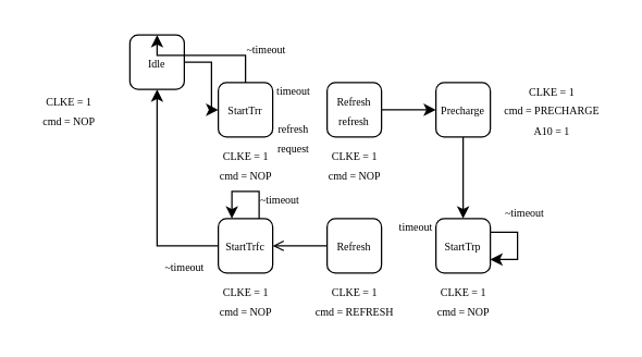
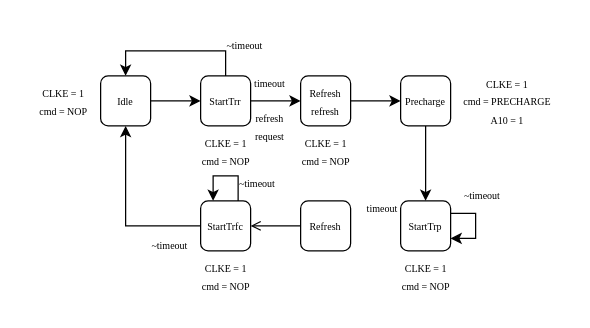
  <mxCell id="0" />
  <mxCell id="1" parent="0" />
  <mxCell id="2" style="edgeStyle=orthogonalEdgeStyle;rounded=0;orthogonalLoop=1;jettySize=auto;html=1;entryX=0;entryY=0.5;entryDx=0;entryDy=0;" edge="1" parent="1" source="3" target="5"><mxGeometry relative="1" as="geometry" /></mxCell>
- <mxCell id="3" value="&lt;font style=&quot;font-size: 8px;&quot; data-font-src=&quot;https://fonts.googleapis.com/css?family=calibri&quot; face=&quot;calibri&quot;&gt;Idle&lt;/font&gt;" style="rounded=1;whiteSpace=wrap;html=1;" vertex="1" parent="1"><mxGeometry x="95" y="25" width="40" height="40" as="geometry" /></mxCell>
+ <mxCell id="3" value="&lt;font style=&quot;font-size: 8px;&quot; data-font-src=&quot;https://fonts.googleapis.com/css?family=calibri&quot; face=&quot;calibri&quot;&gt;Idle&lt;/font&gt;" style="rounded=1;whiteSpace=wrap;html=1;" vertex="1" parent="1"><mxGeometry x="80" y="60" width="40" height="40" as="geometry" /></mxCell>
+ <mxCell id="4" style="edgeStyle=orthogonalEdgeStyle;rounded=0;orthogonalLoop=1;jettySize=auto;html=1;entryX=0;entryY=0.5;entryDx=0;entryDy=0;" edge="1" parent="1" source="5" target="9"><mxGeometry relative="1" as="geometry" /></mxCell>
  <mxCell id="5" value="&lt;font face=&quot;calibri&quot;&gt;&lt;span style=&quot;font-size: 8px;&quot;&gt;StartTrr&lt;/span&gt;&lt;/font&gt;" style="rounded=1;whiteSpace=wrap;html=1;" vertex="1" parent="1"><mxGeometry x="160" y="60" width="40" height="40" as="geometry" /></mxCell>
  <mxCell id="6" style="edgeStyle=orthogonalEdgeStyle;rounded=0;orthogonalLoop=1;jettySize=auto;html=1;exitX=0.5;exitY=0;exitDx=0;exitDy=0;entryX=0.5;entryY=0;entryDx=0;entryDy=0;" edge="1" parent="1" source="5" target="3"><mxGeometry relative="1" as="geometry"><Array as="points"><mxPoint x="140" y="40" /><mxPoint x="60" y="40" /></Array></mxGeometry></mxCell>
  <mxCell id="7" value="&lt;font data-font-src=&quot;https://fonts.googleapis.com/css?family=calibri&quot; face=&quot;calibri&quot; style=&quot;font-size: 8px;&quot;&gt;~timeout&lt;/font&gt;" style="text;html=1;align=center;verticalAlign=middle;resizable=0;points=[];autosize=1;strokeColor=none;fillColor=none;" vertex="1" parent="1"><mxGeometry x="170" y="20" width="50" height="30" as="geometry" /></mxCell>
  <mxCell id="8" style="edgeStyle=orthogonalEdgeStyle;rounded=0;orthogonalLoop=1;jettySize=auto;html=1;entryX=0;entryY=0.5;entryDx=0;entryDy=0;" edge="1" parent="1" source="9" target="16"><mxGeometry relative="1" as="geometry" /></mxCell>
  <mxCell id="9" value="&lt;font face=&quot;calibri&quot;&gt;&lt;span style=&quot;font-size: 8px;&quot;&gt;Refresh refresh&lt;/span&gt;&lt;/font&gt;" style="rounded=1;whiteSpace=wrap;html=1;" vertex="1" parent="1"><mxGeometry x="240" y="60" width="40" height="40" as="geometry" /></mxCell>
  <mxCell id="10" value="&lt;font data-font-src=&quot;https://fonts.googleapis.com/css?family=calibri&quot; face=&quot;calibri&quot; style=&quot;font-size: 8px;&quot;&gt;timeout&lt;/font&gt;" style="text;html=1;align=center;verticalAlign=middle;resizable=0;points=[];autosize=1;strokeColor=none;fillColor=none;" vertex="1" parent="1"><mxGeometry x="190" y="50" width="50" height="30" as="geometry" /></mxCell>
  <mxCell id="11" value="&lt;font data-font-src=&quot;https://fonts.googleapis.com/css?family=calibri&quot; face=&quot;calibri&quot; style=&quot;font-size: 8px;&quot;&gt;refresh&lt;br&gt;request&lt;/font&gt;" style="text;html=1;align=center;verticalAlign=middle;resizable=0;points=[];autosize=1;strokeColor=none;fillColor=none;" vertex="1" parent="1"><mxGeometry x="190" y="80" width="50" height="40" as="geometry" /></mxCell>
  <mxCell id="12" value="&lt;font data-font-src=&quot;https://fonts.googleapis.com/css?family=calibri&quot; face=&quot;calibri&quot; style=&quot;font-size: 8px;&quot;&gt;CLKE = 1&lt;br&gt;cmd = NOP&lt;br&gt;&lt;/font&gt;" style="text;html=1;align=center;verticalAlign=middle;resizable=0;points=[];autosize=1;strokeColor=none;fillColor=none;" vertex="1" parent="1"><mxGeometry x="20" y="60" width="60" height="40" as="geometry" /></mxCell>
  <mxCell id="13" value="&lt;font data-font-src=&quot;https://fonts.googleapis.com/css?family=calibri&quot; face=&quot;calibri&quot; style=&quot;font-size: 8px;&quot;&gt;CLKE = 1&lt;br&gt;cmd = NOP&lt;br&gt;&lt;/font&gt;" style="text;html=1;align=center;verticalAlign=middle;resizable=0;points=[];autosize=1;strokeColor=none;fillColor=none;" vertex="1" parent="1"><mxGeometry x="150" y="100" width="60" height="40" as="geometry" /></mxCell>
  <mxCell id="14" value="&lt;font data-font-src=&quot;https://fonts.googleapis.com/css?family=calibri&quot; face=&quot;calibri&quot; style=&quot;font-size: 8px;&quot;&gt;CLKE = 1&lt;br&gt;cmd = NOP&lt;br&gt;&lt;/font&gt;" style="text;html=1;align=center;verticalAlign=middle;resizable=0;points=[];autosize=1;strokeColor=none;fillColor=none;" vertex="1" parent="1"><mxGeometry x="230" y="100" width="60" height="40" as="geometry" /></mxCell>
  <mxCell id="15" style="edgeStyle=orthogonalEdgeStyle;rounded=0;orthogonalLoop=1;jettySize=auto;html=1;entryX=0.5;entryY=0;entryDx=0;entryDy=0;" edge="1" parent="1" source="16" target="18"><mxGeometry relative="1" as="geometry" /></mxCell>
  <mxCell id="16" value="&lt;font face=&quot;calibri&quot;&gt;&lt;span style=&quot;font-size: 8px;&quot;&gt;Precharge&lt;/span&gt;&lt;/font&gt;" style="rounded=1;whiteSpace=wrap;html=1;" vertex="1" parent="1"><mxGeometry x="320" y="60" width="40" height="40" as="geometry" /></mxCell>
  <mxCell id="17" value="&lt;font data-font-src=&quot;https://fonts.googleapis.com/css?family=calibri&quot; face=&quot;calibri&quot; style=&quot;font-size: 8px;&quot;&gt;CLKE = 1&lt;br&gt;cmd = PRECHARGE&lt;br&gt;A10 = 1&lt;br&gt;&lt;/font&gt;" style="text;html=1;align=center;verticalAlign=middle;resizable=0;points=[];autosize=1;strokeColor=none;fillColor=none;" vertex="1" parent="1"><mxGeometry x="360" y="50" width="90" height="60" as="geometry" /></mxCell>
  <mxCell id="18" value="&lt;font face=&quot;calibri&quot;&gt;&lt;span style=&quot;font-size: 8px;&quot;&gt;StartTrp&lt;/span&gt;&lt;/font&gt;" style="rounded=1;whiteSpace=wrap;html=1;" vertex="1" parent="1"><mxGeometry x="320" y="160" width="40" height="40" as="geometry" /></mxCell>
  <mxCell id="19" style="edgeStyle=orthogonalEdgeStyle;rounded=0;orthogonalLoop=1;jettySize=auto;html=1;exitX=1;exitY=0.25;exitDx=0;exitDy=0;entryX=1;entryY=0.75;entryDx=0;entryDy=0;" edge="1" parent="1" source="18" target="18"><mxGeometry relative="1" as="geometry"><Array as="points"><mxPoint x="380" y="170" /><mxPoint x="380" y="190" /></Array></mxGeometry></mxCell>
  <mxCell id="20" value="&lt;font data-font-src=&quot;https://fonts.googleapis.com/css?family=calibri&quot; face=&quot;calibri&quot; style=&quot;font-size: 8px;&quot;&gt;~timeout&lt;/font&gt;" style="text;html=1;align=center;verticalAlign=middle;resizable=0;points=[];autosize=1;strokeColor=none;fillColor=none;" vertex="1" parent="1"><mxGeometry x="360" y="140" width="50" height="30" as="geometry" /></mxCell>
  <mxCell id="21" style="edgeStyle=orthogonalEdgeStyle;rounded=0;orthogonalLoop=1;jettySize=auto;html=1;entryX=1;entryY=0.5;entryDx=0;entryDy=0;endArrow=open;" edge="1" parent="1" source="22" target="25"><mxGeometry relative="1" as="geometry" /></mxCell>
  <mxCell id="22" value="&lt;font face=&quot;calibri&quot;&gt;&lt;span style=&quot;font-size: 8px;&quot;&gt;Refresh&lt;/span&gt;&lt;/font&gt;" style="rounded=1;whiteSpace=wrap;html=1;" vertex="1" parent="1"><mxGeometry x="240" y="160" width="40" height="40" as="geometry" /></mxCell>
  <mxCell id="23" value="&lt;font data-font-src=&quot;https://fonts.googleapis.com/css?family=calibri&quot; face=&quot;calibri&quot; style=&quot;font-size: 8px;&quot;&gt;timeout&lt;/font&gt;" style="text;html=1;align=center;verticalAlign=middle;resizable=0;points=[];autosize=1;strokeColor=none;fillColor=none;" vertex="1" parent="1"><mxGeometry x="280" y="150" width="50" height="30" as="geometry" /></mxCell>
  <mxCell id="24" style="edgeStyle=orthogonalEdgeStyle;rounded=0;orthogonalLoop=1;jettySize=auto;html=1;entryX=0.5;entryY=1;entryDx=0;entryDy=0;" edge="1" parent="1" source="25" target="3"><mxGeometry relative="1" as="geometry" /></mxCell>
  <mxCell id="25" value="&lt;font face=&quot;calibri&quot;&gt;&lt;span style=&quot;font-size: 8px;&quot;&gt;StartTrfc&lt;/span&gt;&lt;/font&gt;" style="rounded=1;whiteSpace=wrap;html=1;" vertex="1" parent="1"><mxGeometry x="160" y="160" width="40" height="40" as="geometry" /></mxCell>
  <mxCell id="26" value="&lt;font data-font-src=&quot;https://fonts.googleapis.com/css?family=calibri&quot; face=&quot;calibri&quot; style=&quot;font-size: 8px;&quot;&gt;CLKE = 1&lt;br&gt;cmd = NOP&lt;br&gt;&lt;/font&gt;" style="text;html=1;align=center;verticalAlign=middle;resizable=0;points=[];autosize=1;strokeColor=none;fillColor=none;" vertex="1" parent="1"><mxGeometry x="310" y="200" width="60" height="40" as="geometry" /></mxCell>
- <mxCell id="27" value="&lt;font data-font-src=&quot;https://fonts.googleapis.com/css?family=calibri&quot; face=&quot;calibri&quot; style=&quot;font-size: 8px;&quot;&gt;CLKE = 1&lt;br&gt;cmd = REFRESH&lt;br&gt;&lt;/font&gt;" style="text;html=1;align=center;verticalAlign=middle;resizable=0;points=[];autosize=1;strokeColor=none;fillColor=none;" vertex="1" parent="1"><mxGeometry x="220" y="200" width="80" height="40" as="geometry" /></mxCell>
  <mxCell id="28" style="edgeStyle=orthogonalEdgeStyle;rounded=0;orthogonalLoop=1;jettySize=auto;html=1;exitX=0.75;exitY=0;exitDx=0;exitDy=0;entryX=0.25;entryY=0;entryDx=0;entryDy=0;" edge="1" parent="1" source="25" target="25"><mxGeometry relative="1" as="geometry"><Array as="points"><mxPoint x="190" y="140" /><mxPoint x="170" y="140" /></Array></mxGeometry></mxCell>
  <mxCell id="29" value="&lt;font data-font-src=&quot;https://fonts.googleapis.com/css?family=calibri&quot; face=&quot;calibri&quot; style=&quot;font-size: 8px;&quot;&gt;~timeout&lt;/font&gt;" style="text;html=1;align=center;verticalAlign=middle;resizable=0;points=[];autosize=1;strokeColor=none;fillColor=none;" vertex="1" parent="1"><mxGeometry x="180" y="130" width="50" height="30" as="geometry" /></mxCell>
  <mxCell id="30" value="&lt;font data-font-src=&quot;https://fonts.googleapis.com/css?family=calibri&quot; face=&quot;calibri&quot; style=&quot;font-size: 8px;&quot;&gt;CLKE = 1&lt;br&gt;cmd = NOP&lt;br&gt;&lt;/font&gt;" style="text;html=1;align=center;verticalAlign=middle;resizable=0;points=[];autosize=1;strokeColor=none;fillColor=none;" vertex="1" parent="1"><mxGeometry x="150" y="200" width="60" height="40" as="geometry" /></mxCell>
  <mxCell id="31" value="&lt;font data-font-src=&quot;https://fonts.googleapis.com/css?family=calibri&quot; face=&quot;calibri&quot; style=&quot;font-size: 8px;&quot;&gt;~timeout&lt;/font&gt;" style="text;html=1;align=center;verticalAlign=middle;resizable=0;points=[];autosize=1;strokeColor=none;fillColor=none;" vertex="1" parent="1"><mxGeometry x="110" y="180" width="50" height="30" as="geometry" /></mxCell>
